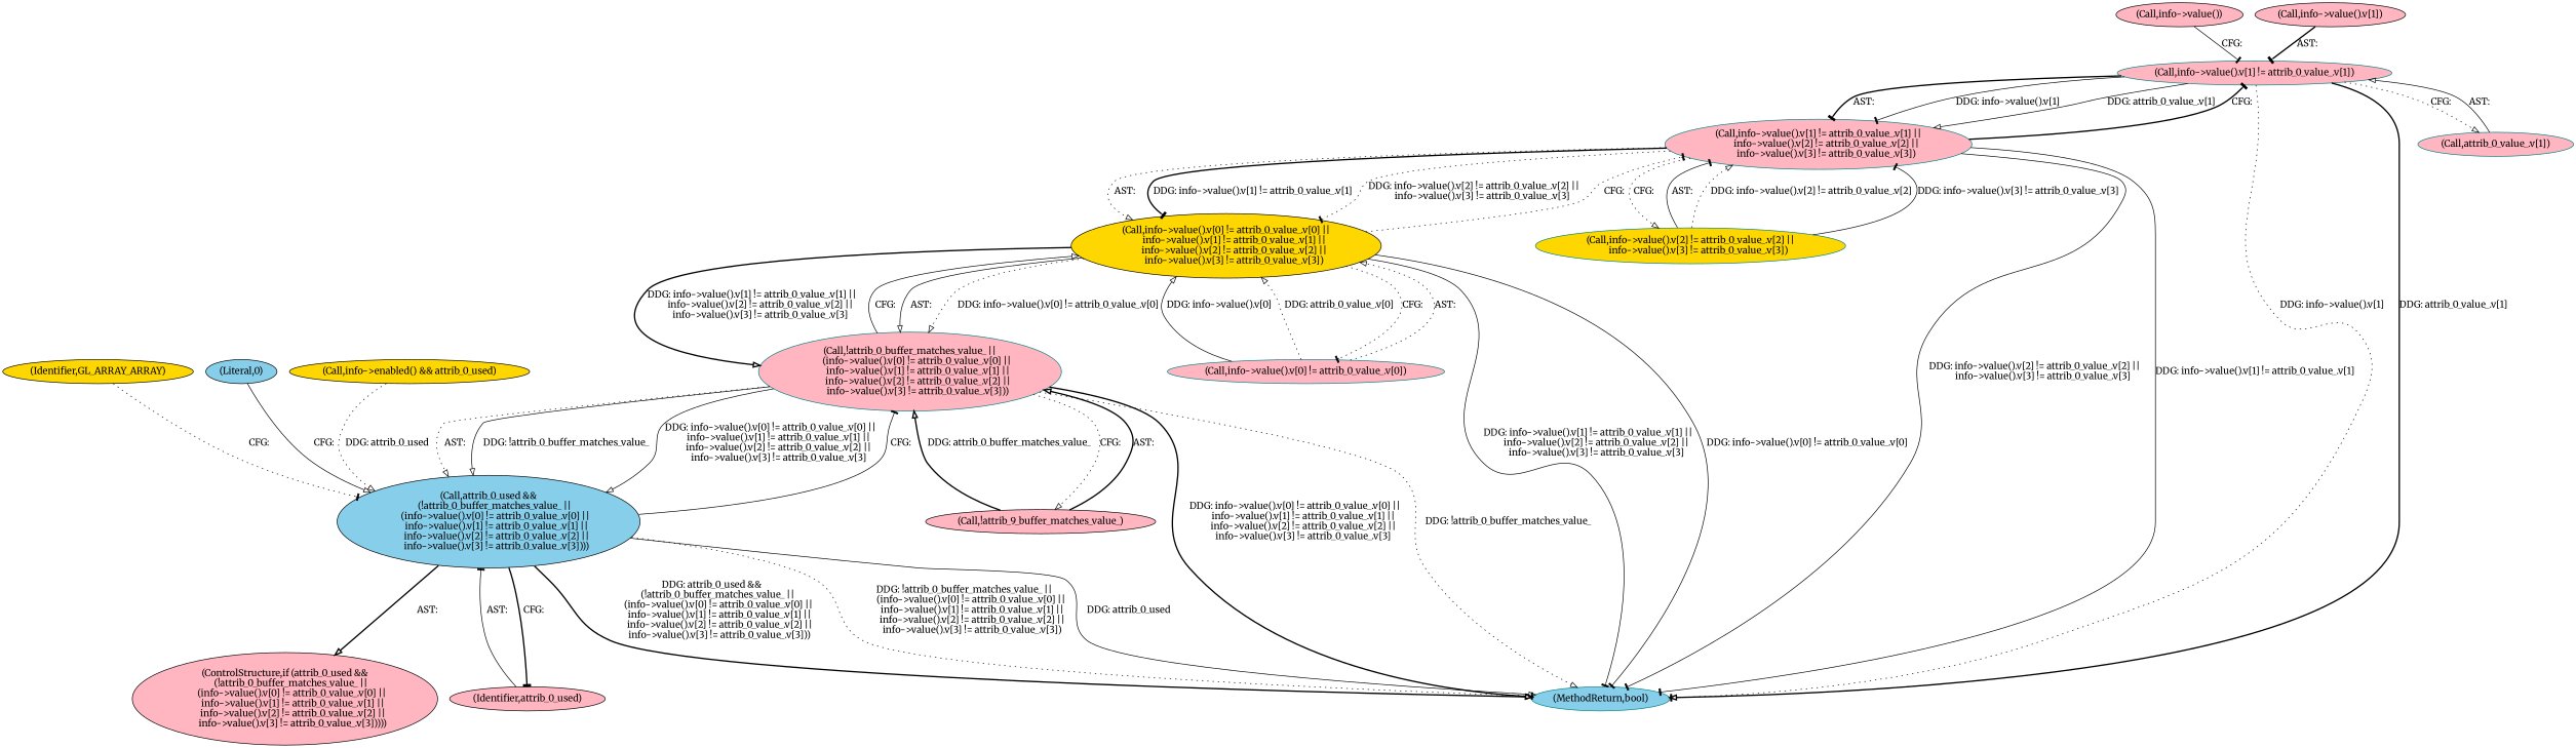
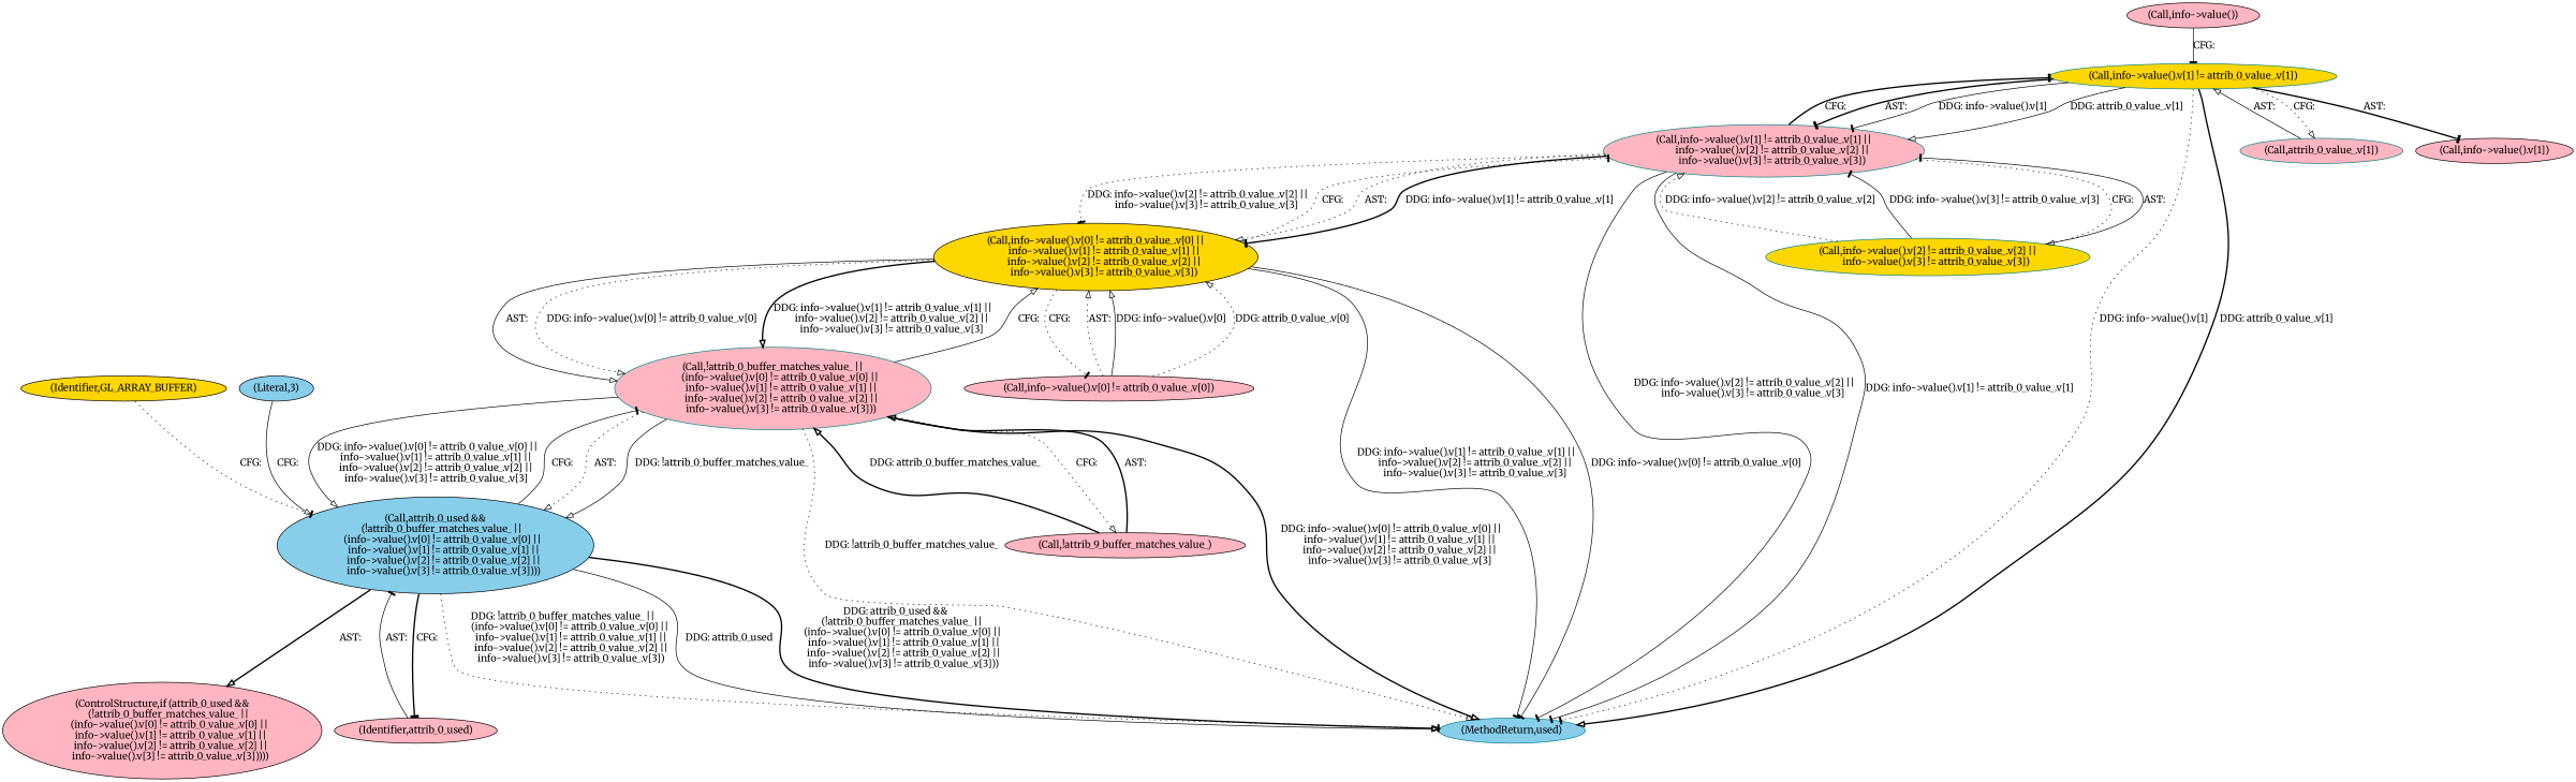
  digraph {
    fontname=Merriweather
    node [color=black fillcolor=lightpink fontname=Merriweather style=filled]
    edge [arrowhead=onormal fontname=Merriweather style=solid]
-   n1 [color=teal label="(Call,info->value().v[1] != attrib_0_value_.v[1])"]
+   n1 [color=teal fillcolor=gold label="(Call,info->value().v[1] != attrib_0_value_.v[1])"]
    n2 [color=teal label="(Call,info->value().v[1] != attrib_0_value_.v[1] ||\n        info->value().v[2] != attrib_0_value_.v[2] ||\n        info->value().v[3] != attrib_0_value_.v[3])"]
-   n3 [color=teal fillcolor=skyblue label="(MethodReturn,bool)"]
+   n3 [color=teal fillcolor=skyblue label="(MethodReturn,used)"]
    n4 [color=teal label="(Call,attrib_0_value_.v[1])"]
    n5 [fillcolor=gold label="(Call,info->value().v[0] != attrib_0_value_.v[0] ||\n        info->value().v[1] != attrib_0_value_.v[1] ||\n        info->value().v[2] != attrib_0_value_.v[2] ||\n        info->value().v[3] != attrib_0_value_.v[3])"]
    n6 [color=teal fillcolor=gold label="(Call,info->value().v[2] != attrib_0_value_.v[2] ||\n        info->value().v[3] != attrib_0_value_.v[3])"]
    n7 [color=teal label="(Call,!attrib_0_buffer_matches_value_ ||\n       (info->value().v[0] != attrib_0_value_.v[0] ||\n        info->value().v[1] != attrib_0_value_.v[1] ||\n        info->value().v[2] != attrib_0_value_.v[2] ||\n        info->value().v[3] != attrib_0_value_.v[3]))"]
-   n8 [color=teal label="(Call,info->value().v[0] != attrib_0_value_.v[0])"]
+   n8 [label="(Call,info->value().v[0] != attrib_0_value_.v[0])"]
    n9 [fillcolor=skyblue label="(Call,attrib_0_used &&\n      (!attrib_0_buffer_matches_value_ ||\n       (info->value().v[0] != attrib_0_value_.v[0] ||\n        info->value().v[1] != attrib_0_value_.v[1] ||\n        info->value().v[2] != attrib_0_value_.v[2] ||\n        info->value().v[3] != attrib_0_value_.v[3])))"]
    n10 [label="(Call,!attrib_9_buffer_matches_value_)"]
    n11 [label="(Identifier,attrib_0_used)"]
    n12 [label="(ControlStructure,if (attrib_0_used &&\n      (!attrib_0_buffer_matches_value_ ||\n       (info->value().v[0] != attrib_0_value_.v[0] ||\n        info->value().v[1] != attrib_0_value_.v[1] ||\n        info->value().v[2] != attrib_0_value_.v[2] ||\n        info->value().v[3] != attrib_0_value_.v[3]))))"]
-   n13 [fillcolor=gold label="(Call,info->enabled() && attrib_0_used)"]
    n14 [label="(Call,info->value())"]
-   n15 [fillcolor=gold label="(Identifier,GL_ARRAY_ARRAY)"]
-   n16 [fillcolor=skyblue label="(Literal,0)"]
+   n15 [fillcolor=gold label="(Identifier,GL_ARRAY_BUFFER)"]
+   n16 [fillcolor=skyblue label="(Literal,3)"]
    n17 [label="(Call,info->value().v[1])"]
    n1 -> n2 [arrowhead=tee label="AST: " style=bold]
    n1 -> n2 [arrowhead=tee label="DDG: info->value().v[1]"]
    n1 -> n2 [label="DDG: attrib_0_value_.v[1]"]
    n1 -> n3 [arrowhead=tee label="DDG: info->value().v[1]" style=dotted]
    n1 -> n3 [label="DDG: attrib_0_value_.v[1]" style=bold]
    n1 -> n4 [label="CFG: " style=dotted]
    n2 -> n1 [arrowhead=tee label="CFG: " style=bold]
    n2 -> n3 [arrowhead=tee label="DDG: info->value().v[2] != attrib_0_value_.v[2] ||\n        info->value().v[3] != attrib_0_value_.v[3]"]
    n2 -> n3 [arrowhead=tee label="DDG: info->value().v[1] != attrib_0_value_.v[1]"]
    n2 -> n5 [label="AST: " style=dotted]
    n2 -> n5 [arrowhead=tee label="DDG: info->value().v[1] != attrib_0_value_.v[1]" style=bold]
    n2 -> n5 [arrowhead=tee label="DDG: info->value().v[2] != attrib_0_value_.v[2] ||\n        info->value().v[3] != attrib_0_value_.v[3]" style=dotted]
    n2 -> n6 [label="CFG: " style=dotted]
    n4 -> n1 [label="AST: "]
    n5 -> n2 [arrowhead=tee label="CFG: " style=dotted]
    n5 -> n3 [arrowhead=tee label="DDG: info->value().v[1] != attrib_0_value_.v[1] ||\n        info->value().v[2] != attrib_0_value_.v[2] ||\n        info->value().v[3] != attrib_0_value_.v[3]"]
    n5 -> n3 [arrowhead=tee label="DDG: info->value().v[0] != attrib_0_value_.v[0]"]
    n5 -> n7 [label="AST: "]
    n5 -> n7 [label="DDG: info->value().v[0] != attrib_0_value_.v[0]" style=dotted]
    n5 -> n7 [label="DDG: info->value().v[1] != attrib_0_value_.v[1] ||\n        info->value().v[2] != attrib_0_value_.v[2] ||\n        info->value().v[3] != attrib_0_value_.v[3]" style=bold]
    n5 -> n8 [arrowhead=tee label="CFG: " style=dotted]
    n6 -> n2 [arrowhead=tee label="AST: "]
    n6 -> n2 [label="DDG: info->value().v[2] != attrib_0_value_.v[2]" style=dotted]
    n6 -> n2 [arrowhead=tee label="DDG: info->value().v[3] != attrib_0_value_.v[3]"]
    n7 -> n3 [label="DDG: info->value().v[0] != attrib_0_value_.v[0] ||\n        info->value().v[1] != attrib_0_value_.v[1] ||\n        info->value().v[2] != attrib_0_value_.v[2] ||\n        info->value().v[3] != attrib_0_value_.v[3]" style=bold]
    n7 -> n3 [label="DDG: !attrib_0_buffer_matches_value_" style=dotted]
    n7 -> n5 [label="CFG: "]
    n7 -> n9 [label="AST: " style=dotted]
    n7 -> n9 [label="DDG: !attrib_0_buffer_matches_value_"]
    n7 -> n9 [label="DDG: info->value().v[0] != attrib_0_value_.v[0] ||\n        info->value().v[1] != attrib_0_value_.v[1] ||\n        info->value().v[2] != attrib_0_value_.v[2] ||\n        info->value().v[3] != attrib_0_value_.v[3]"]
    n7 -> n10 [label="CFG: " style=dotted]
    n8 -> n5 [label="AST: " style=dotted]
    n8 -> n5 [label="DDG: info->value().v[0]"]
    n8 -> n5 [label="DDG: attrib_0_value_.v[0]" style=dotted]
    n9 -> n3 [arrowhead=tee label="DDG: !attrib_0_buffer_matches_value_ ||\n       (info->value().v[0] != attrib_0_value_.v[0] ||\n        info->value().v[1] != attrib_0_value_.v[1] ||\n        info->value().v[2] != attrib_0_value_.v[2] ||\n        info->value().v[3] != attrib_0_value_.v[3])" style=dotted]
    n9 -> n3 [label="DDG: attrib_0_used"]
    n9 -> n3 [label="DDG: attrib_0_used &&\n      (!attrib_0_buffer_matches_value_ ||\n       (info->value().v[0] != attrib_0_value_.v[0] ||\n        info->value().v[1] != attrib_0_value_.v[1] ||\n        info->value().v[2] != attrib_0_value_.v[2] ||\n        info->value().v[3] != attrib_0_value_.v[3]))" style=bold]
    n9 -> n7 [arrowhead=tee label="CFG: "]
    n9 -> n11 [arrowhead=tee label="CFG: " style=bold]
    n9 -> n12 [label="AST: " style=bold]
    n10 -> n7 [label="AST: " style=bold]
    n10 -> n7 [label="DDG: attrib_0_buffer_matches_value_" style=bold]
    n11 -> n9 [arrowhead=tee label="AST: "]
-   n13 -> n9 [label="DDG: attrib_0_used" style=dotted]
    n14 -> n1 [arrowhead=tee label="CFG: "]
    n15 -> n9 [arrowhead=tee label="CFG: " style=dotted]
    n16 -> n9 [label="CFG: "]
-   n17 -> n1 [arrowhead=tee label="AST: " style=bold]
+   n1 -> n17 [arrowhead=tee label="AST: " style=bold]
  }
